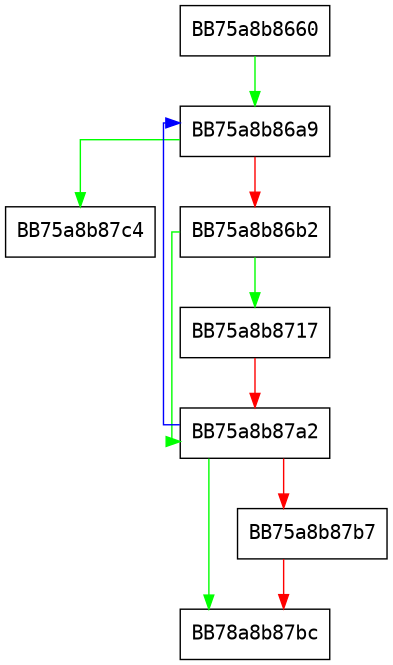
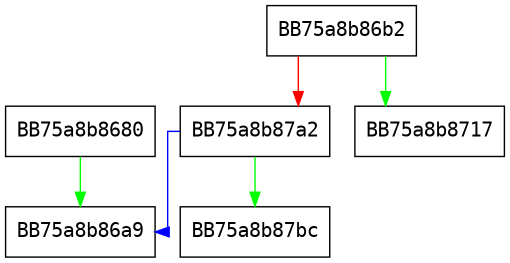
  digraph {
    fontname="DejaVu Sans Mono"
    splines=ortho
    node [fontname="DejaVu Sans Mono" shape=box]
    edge [color=green fontname="DejaVu Sans Mono"]
-   BB75a8b8660
+   BB75a8b8660 [label=BB75a8b8680]
    BB75a8b86a9
-   BB75a8b87c4
    BB75a8b86b2
    BB75a8b87a2
    BB75a8b8717
-   BB75a8b87bc [label=BB78a8b87bc]
-   BB75a8b87b7
+   BB75a8b87bc
    BB75a8b8660 -> BB75a8b86a9
-   BB75a8b86a9 -> BB75a8b87c4
-   BB75a8b86a9 -> BB75a8b86b2 [color=red]
-   BB75a8b86b2 -> BB75a8b87a2
+   BB75a8b86b2 -> BB75a8b87a2 [color=red]
    BB75a8b86b2 -> BB75a8b8717
    BB75a8b87a2 -> BB75a8b86a9 [color=blue]
    BB75a8b87a2 -> BB75a8b87bc
-   BB75a8b87a2 -> BB75a8b87b7 [color=red]
-   BB75a8b8717 -> BB75a8b87a2 [color=red]
-   BB75a8b87b7 -> BB75a8b87bc [color=red]
  }
